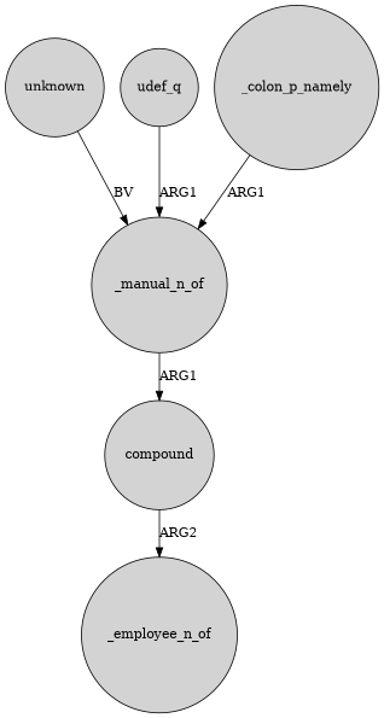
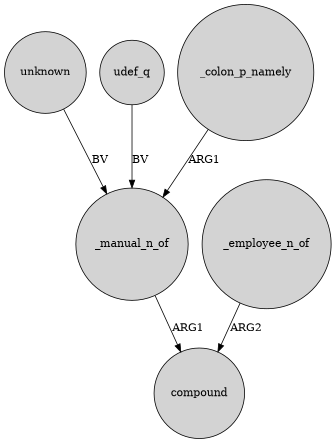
  digraph {
    node [shape=circle style=filled]
    unknown
    _manual_n_of
    compound
    _employee_n_of
    udef_q
    _colon_p_namely
    unknown -> _manual_n_of [label=BV]
    _manual_n_of -> compound [label=ARG1]
-   compound -> _employee_n_of [label=ARG2]
-   udef_q -> _manual_n_of [label=ARG1]
+   _employee_n_of -> compound [label=ARG2]
+   udef_q -> _manual_n_of [label=BV]
    _colon_p_namely -> _manual_n_of [label=ARG1]
  }
